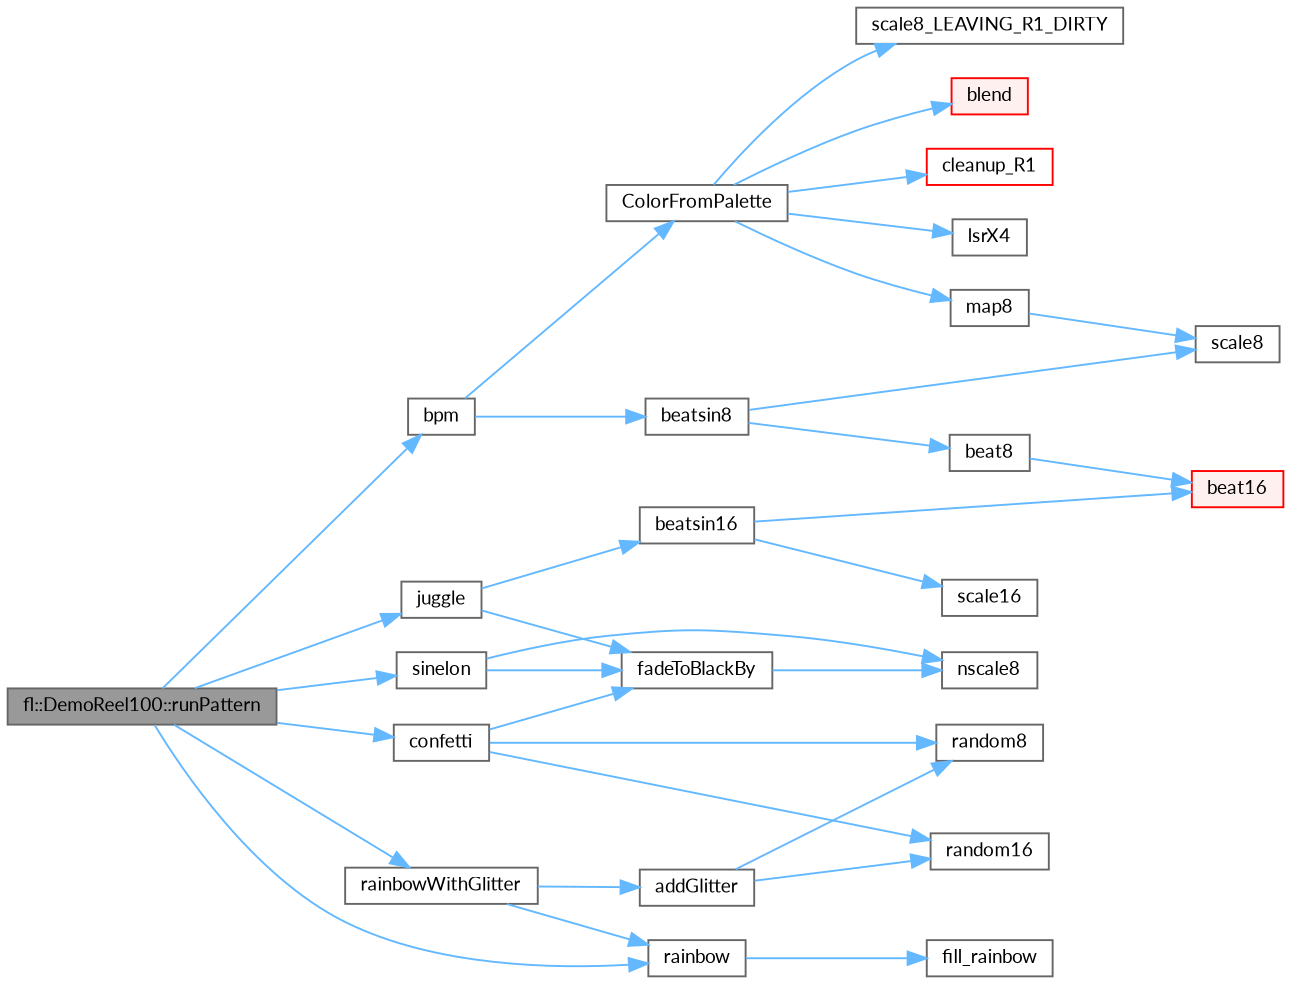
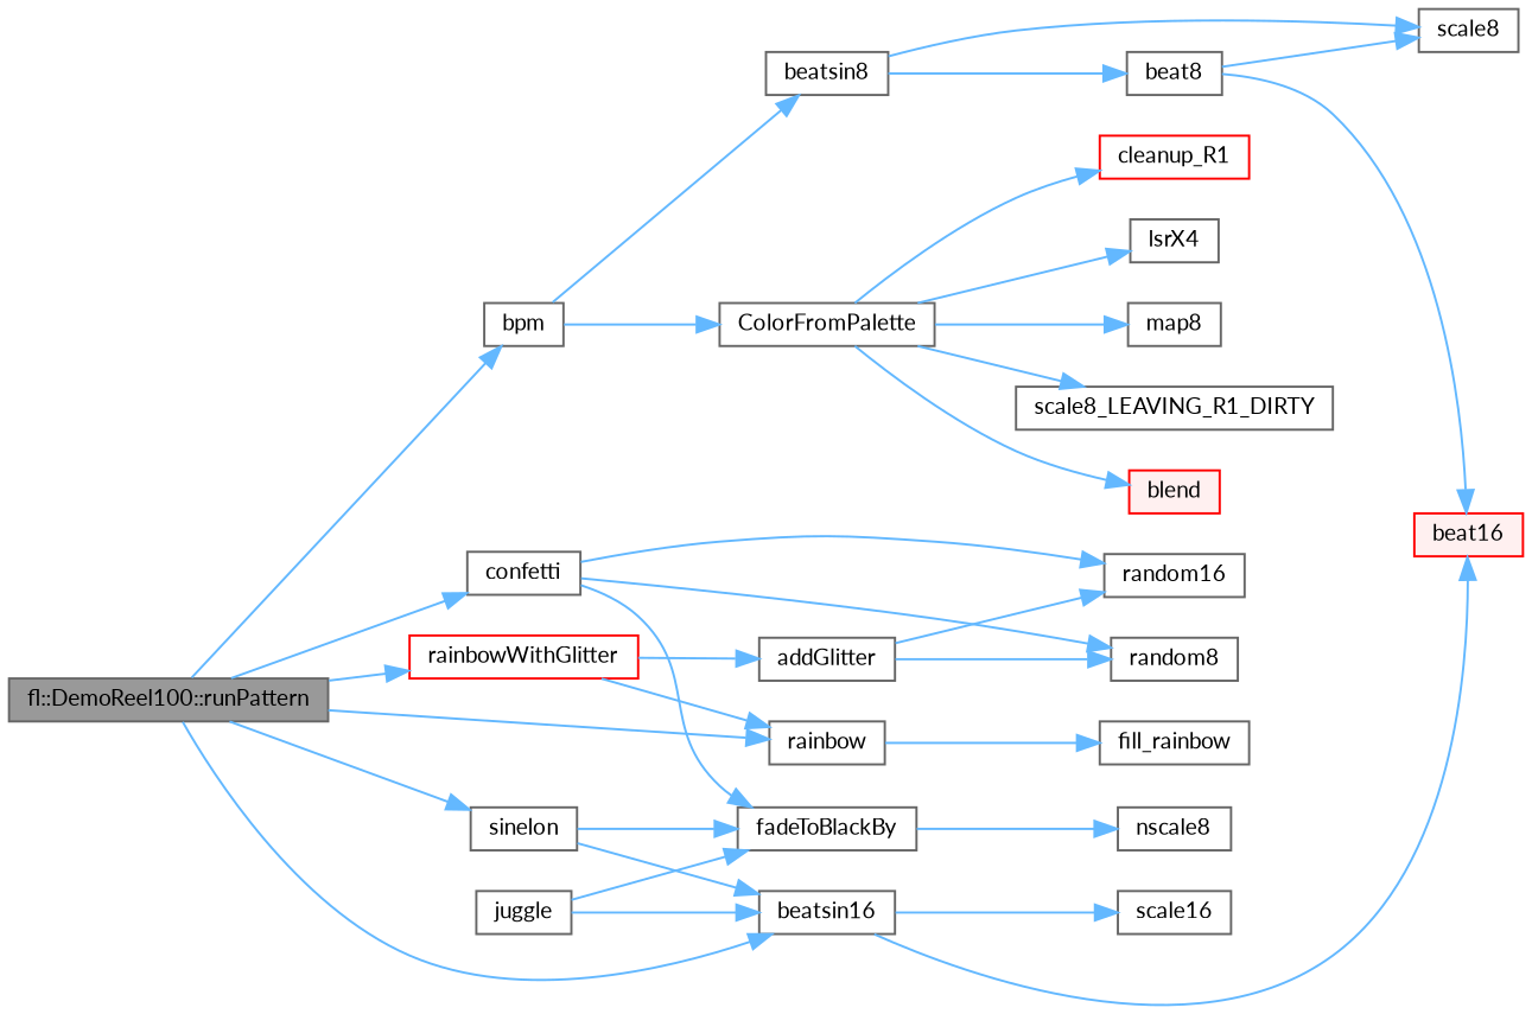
  digraph {
    fontname=Lato
    rankdir=LR
    node [color=grey40 fillcolor=white fontname=Lato fontsize=10 shape=box style=filled]
    edge [color=steelblue1 fontname=Lato fontsize=10 labelfontname=Helvetica labelfontsize=10 style=solid]
    n1 [color=gray40 fillcolor=grey60 fontcolor=black height=0.2 label="fl::DemoReel100::runPattern" width=0.4]
    n2 [height=0.2 label=bpm width=0.4]
    n3 [height=0.2 label=confetti width=0.4]
    n4 [height=0.2 label=juggle width=0.4]
    n5 [height=0.2 label=rainbow width=0.4]
-   n6 [height=0.2 label=rainbowWithGlitter width=0.4]
+   n6 [color=red height=0.2 label=rainbowWithGlitter width=0.4]
    n7 [height=0.2 label=sinelon width=0.4]
    n8 [height=0.2 label=beatsin8 width=0.4]
    n9 [height=0.2 label=ColorFromPalette width=0.4]
    n10 [height=0.2 label=fadeToBlackBy width=0.4]
    n11 [height=0.2 label=random16 width=0.4]
    n12 [height=0.2 label=random8 width=0.4]
    n13 [height=0.2 label=beatsin16 width=0.4]
    n14 [height=0.2 label=fill_rainbow width=0.4]
    n15 [height=0.2 label=addGlitter width=0.4]
    n16 [height=0.2 label=beat8 width=0.4]
    n17 [height=0.2 label=scale8 width=0.4]
    n18 [color=red fillcolor="#FFF0F0" height=0.2 label=blend width=0.4]
    n19 [color=red height=0.2 label=cleanup_R1 width=0.4]
    n20 [height=0.2 label=lsrX4 width=0.4]
    n21 [height=0.2 label=map8 width=0.4]
    n22 [height=0.2 label=scale8_LEAVING_R1_DIRTY width=0.4]
    n23 [color=red fillcolor="#FFF0F0" height=0.2 label=beat16 width=0.4]
    n24 [height=0.2 label=nscale8 width=0.4]
    n25 [height=0.2 label=scale16 width=0.4]
    n1 -> n2
    n1 -> n3
-   n1 -> n4
+   n1 -> n13
    n1 -> n5
    n1 -> n6
    n1 -> n7
    n2 -> n8
    n2 -> n9
    n3 -> n10
    n3 -> n11
    n3 -> n12
    n4 -> n10
    n4 -> n13
    n5 -> n14
    n6 -> n5
    n6 -> n15
    n7 -> n10
-   n7 -> n24
+   n7 -> n13
    n8 -> n16
    n8 -> n17
    n9 -> n18
    n9 -> n19
    n9 -> n20
    n9 -> n21
    n9 -> n22
    n10 -> n24
    n13 -> n23
    n13 -> n25
    n15 -> n11
    n15 -> n12
    n16 -> n23
-   n21 -> n17
+   n16 -> n17
  }
